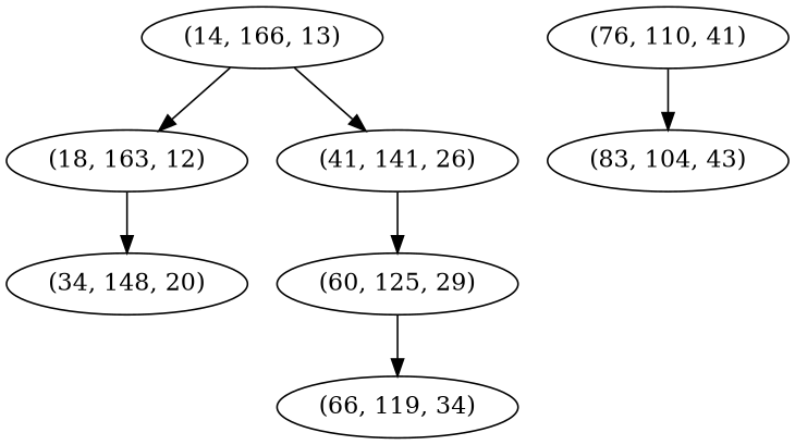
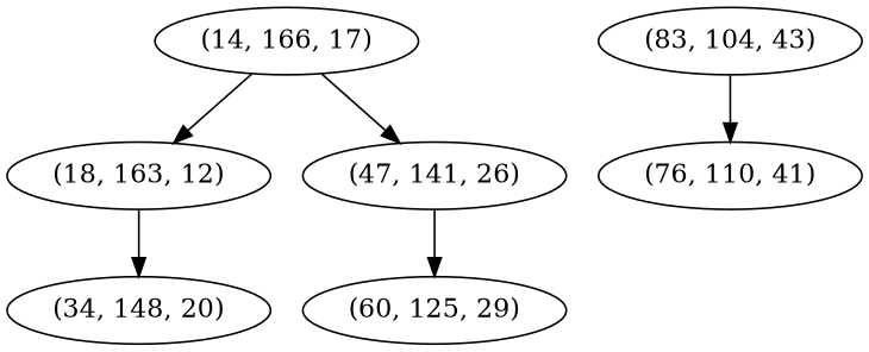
  digraph {
    n1 [label="(18, 163, 12)"]
-   "(14, 166, 13)"
-   "(41, 141, 26)"
+   "(14, 166, 13)" [label="(14, 166, 17)"]
+   "(41, 141, 26)" [label="(47, 141, 26)"]
    "(34, 148, 20)"
    "(60, 125, 29)"
-   "(66, 119, 34)"
    "(76, 110, 41)"
    "(83, 104, 43)"
    n1 -> "(34, 148, 20)"
    "(14, 166, 13)" -> n1
    "(14, 166, 13)" -> "(41, 141, 26)"
    "(41, 141, 26)" -> "(60, 125, 29)"
-   "(60, 125, 29)" -> "(66, 119, 34)"
-   "(76, 110, 41)" -> "(83, 104, 43)"
+   "(83, 104, 43)" -> "(76, 110, 41)"
  }
